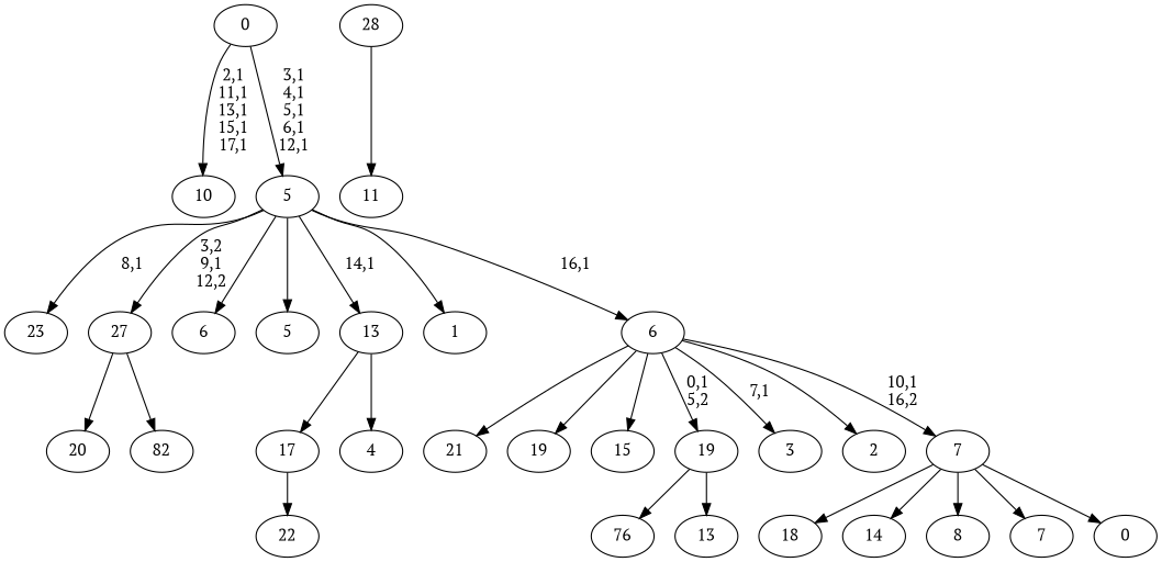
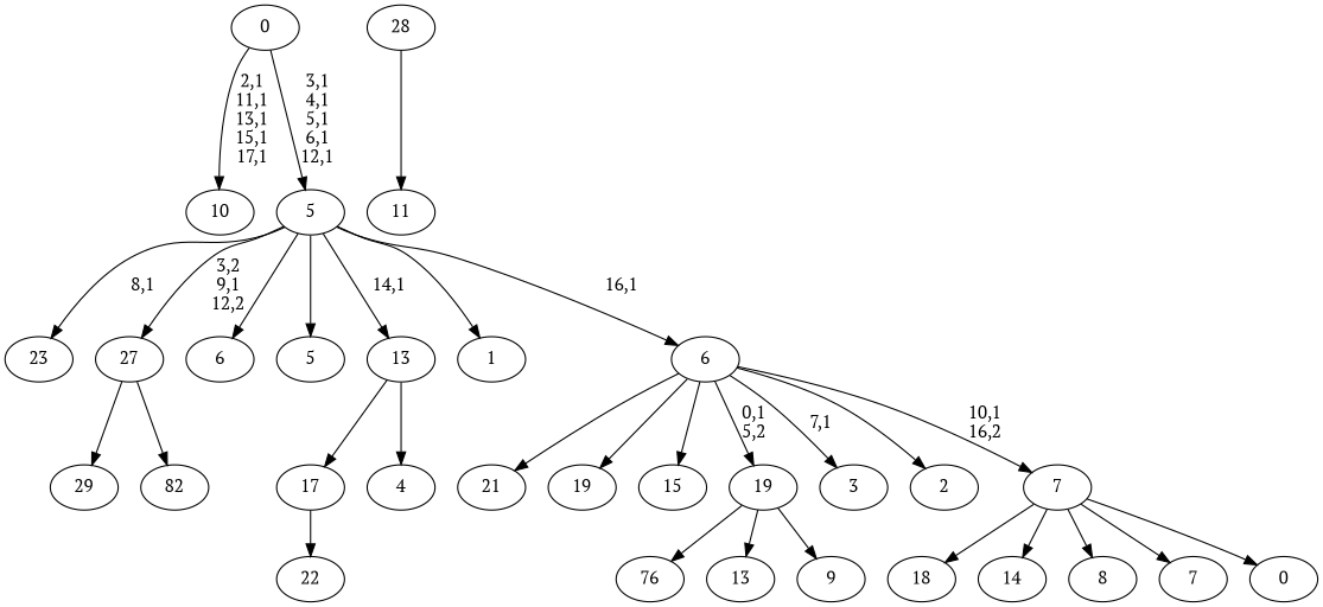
  digraph {
    fontname="PT Serif"
    node [fontname="PT Serif"]
    edge [fontname="PT Serif"]
    n1 [label=23]
    n2 [label=22]
    n3 [label=21]
-   n4 [label=20]
+   n4 [label=29]
    n5 [label=19]
    n6 [label=18]
    n7 [label=17]
    n8 [label=76]
    n9 [label=15]
    n10 [label=14]
    n11 [label=13]
    n12 [label=82]
    n13 [label=11]
    28
    27
    n16 [label=10]
+   n17 [label=9]
    19
    n19 [label=8]
    n20 [label=7]
    n21 [label=6]
    n22 [label=5]
    n23 [label=4]
    13
    n25 [label=3]
    n26 [label=2]
    n27 [label=1]
    n28 [label=0]
    7
    6
    5
    0
    n7 -> n2
    28 -> n13
    27 -> n4
    27 -> n12
    19 -> n8
    19 -> n11
+   19 -> n17
    13 -> n7
    13 -> n23
    7 -> n6
    7 -> n10
    7 -> n19
    7 -> n20
    7 -> n28
    6 -> n3
    6 -> n5
    6 -> n9
    6 -> 19 [label="0,1\n5,2"]
    6 -> n25 [label="7,1"]
    6 -> n26
    6 -> 7 [label="10,1\n16,2"]
    5 -> n1 [label="8,1"]
    5 -> 27 [label="3,2\n9,1\n12,2"]
    5 -> n21
    5 -> n22
    5 -> 13 [label="14,1"]
    5 -> n27
    5 -> 6 [label="16,1"]
    0 -> n16 [label="2,1\n11,1\n13,1\n15,1\n17,1"]
    0 -> 5 [label="3,1\n4,1\n5,1\n6,1\n12,1"]
  }
